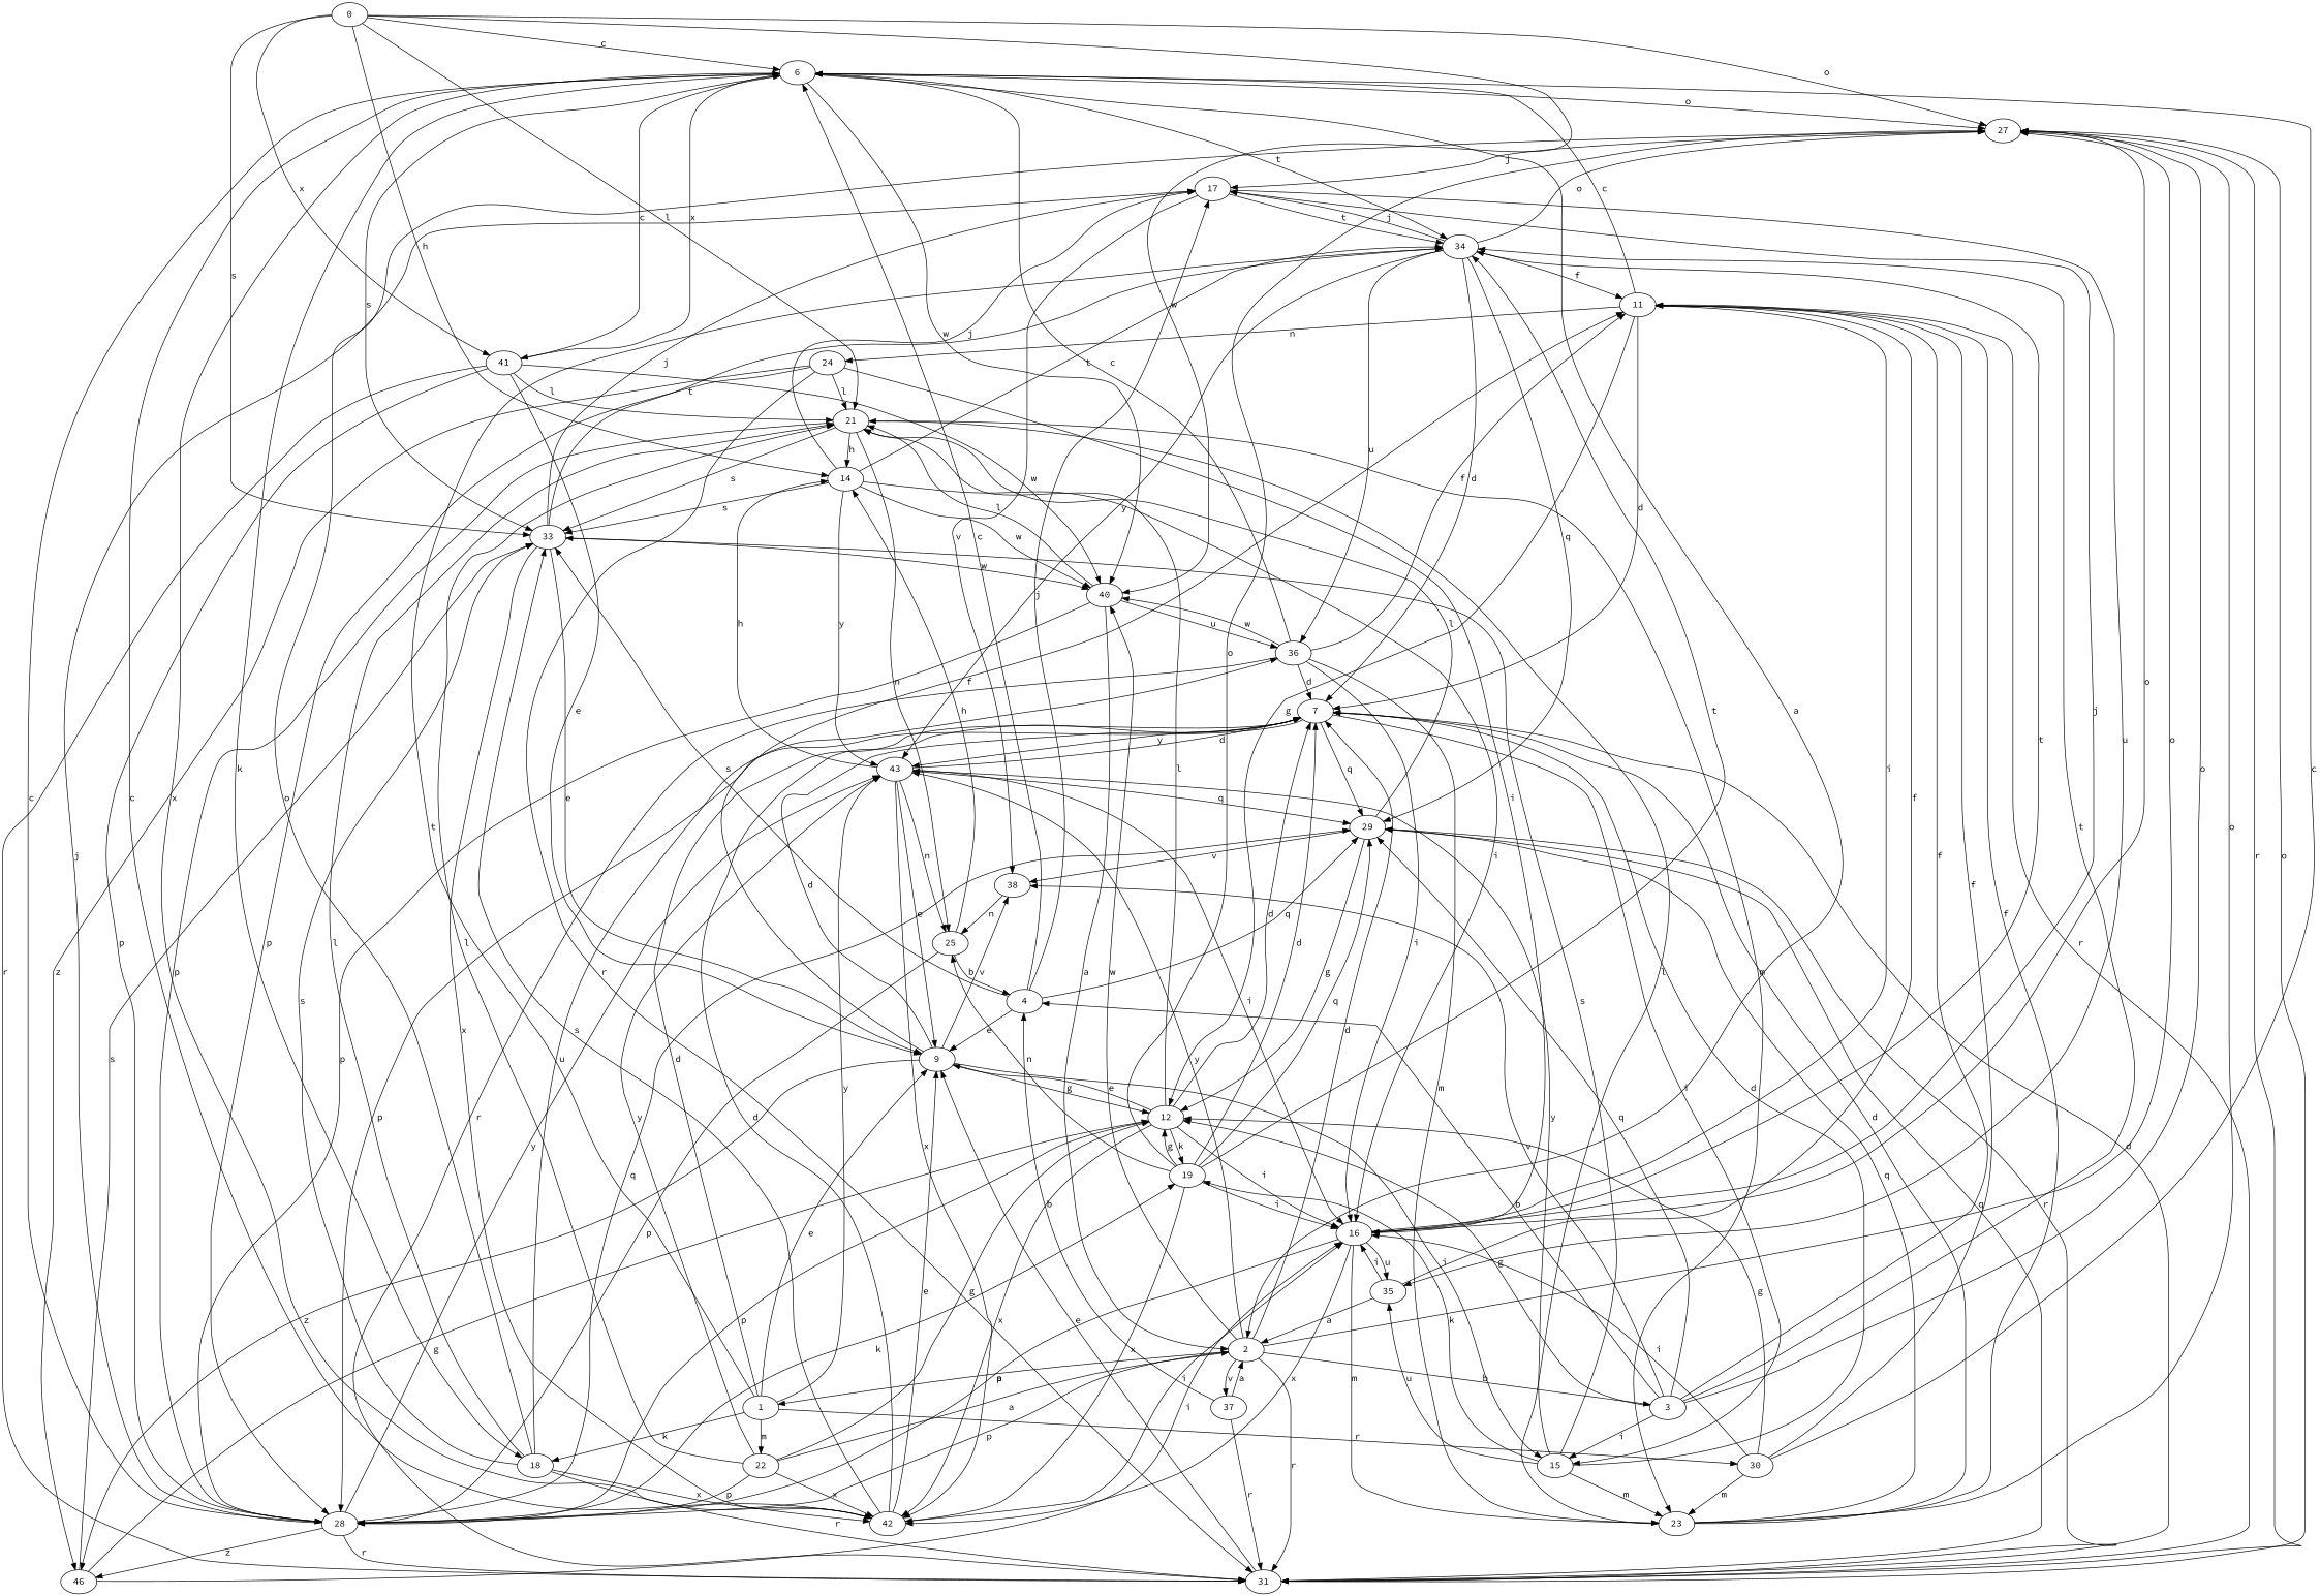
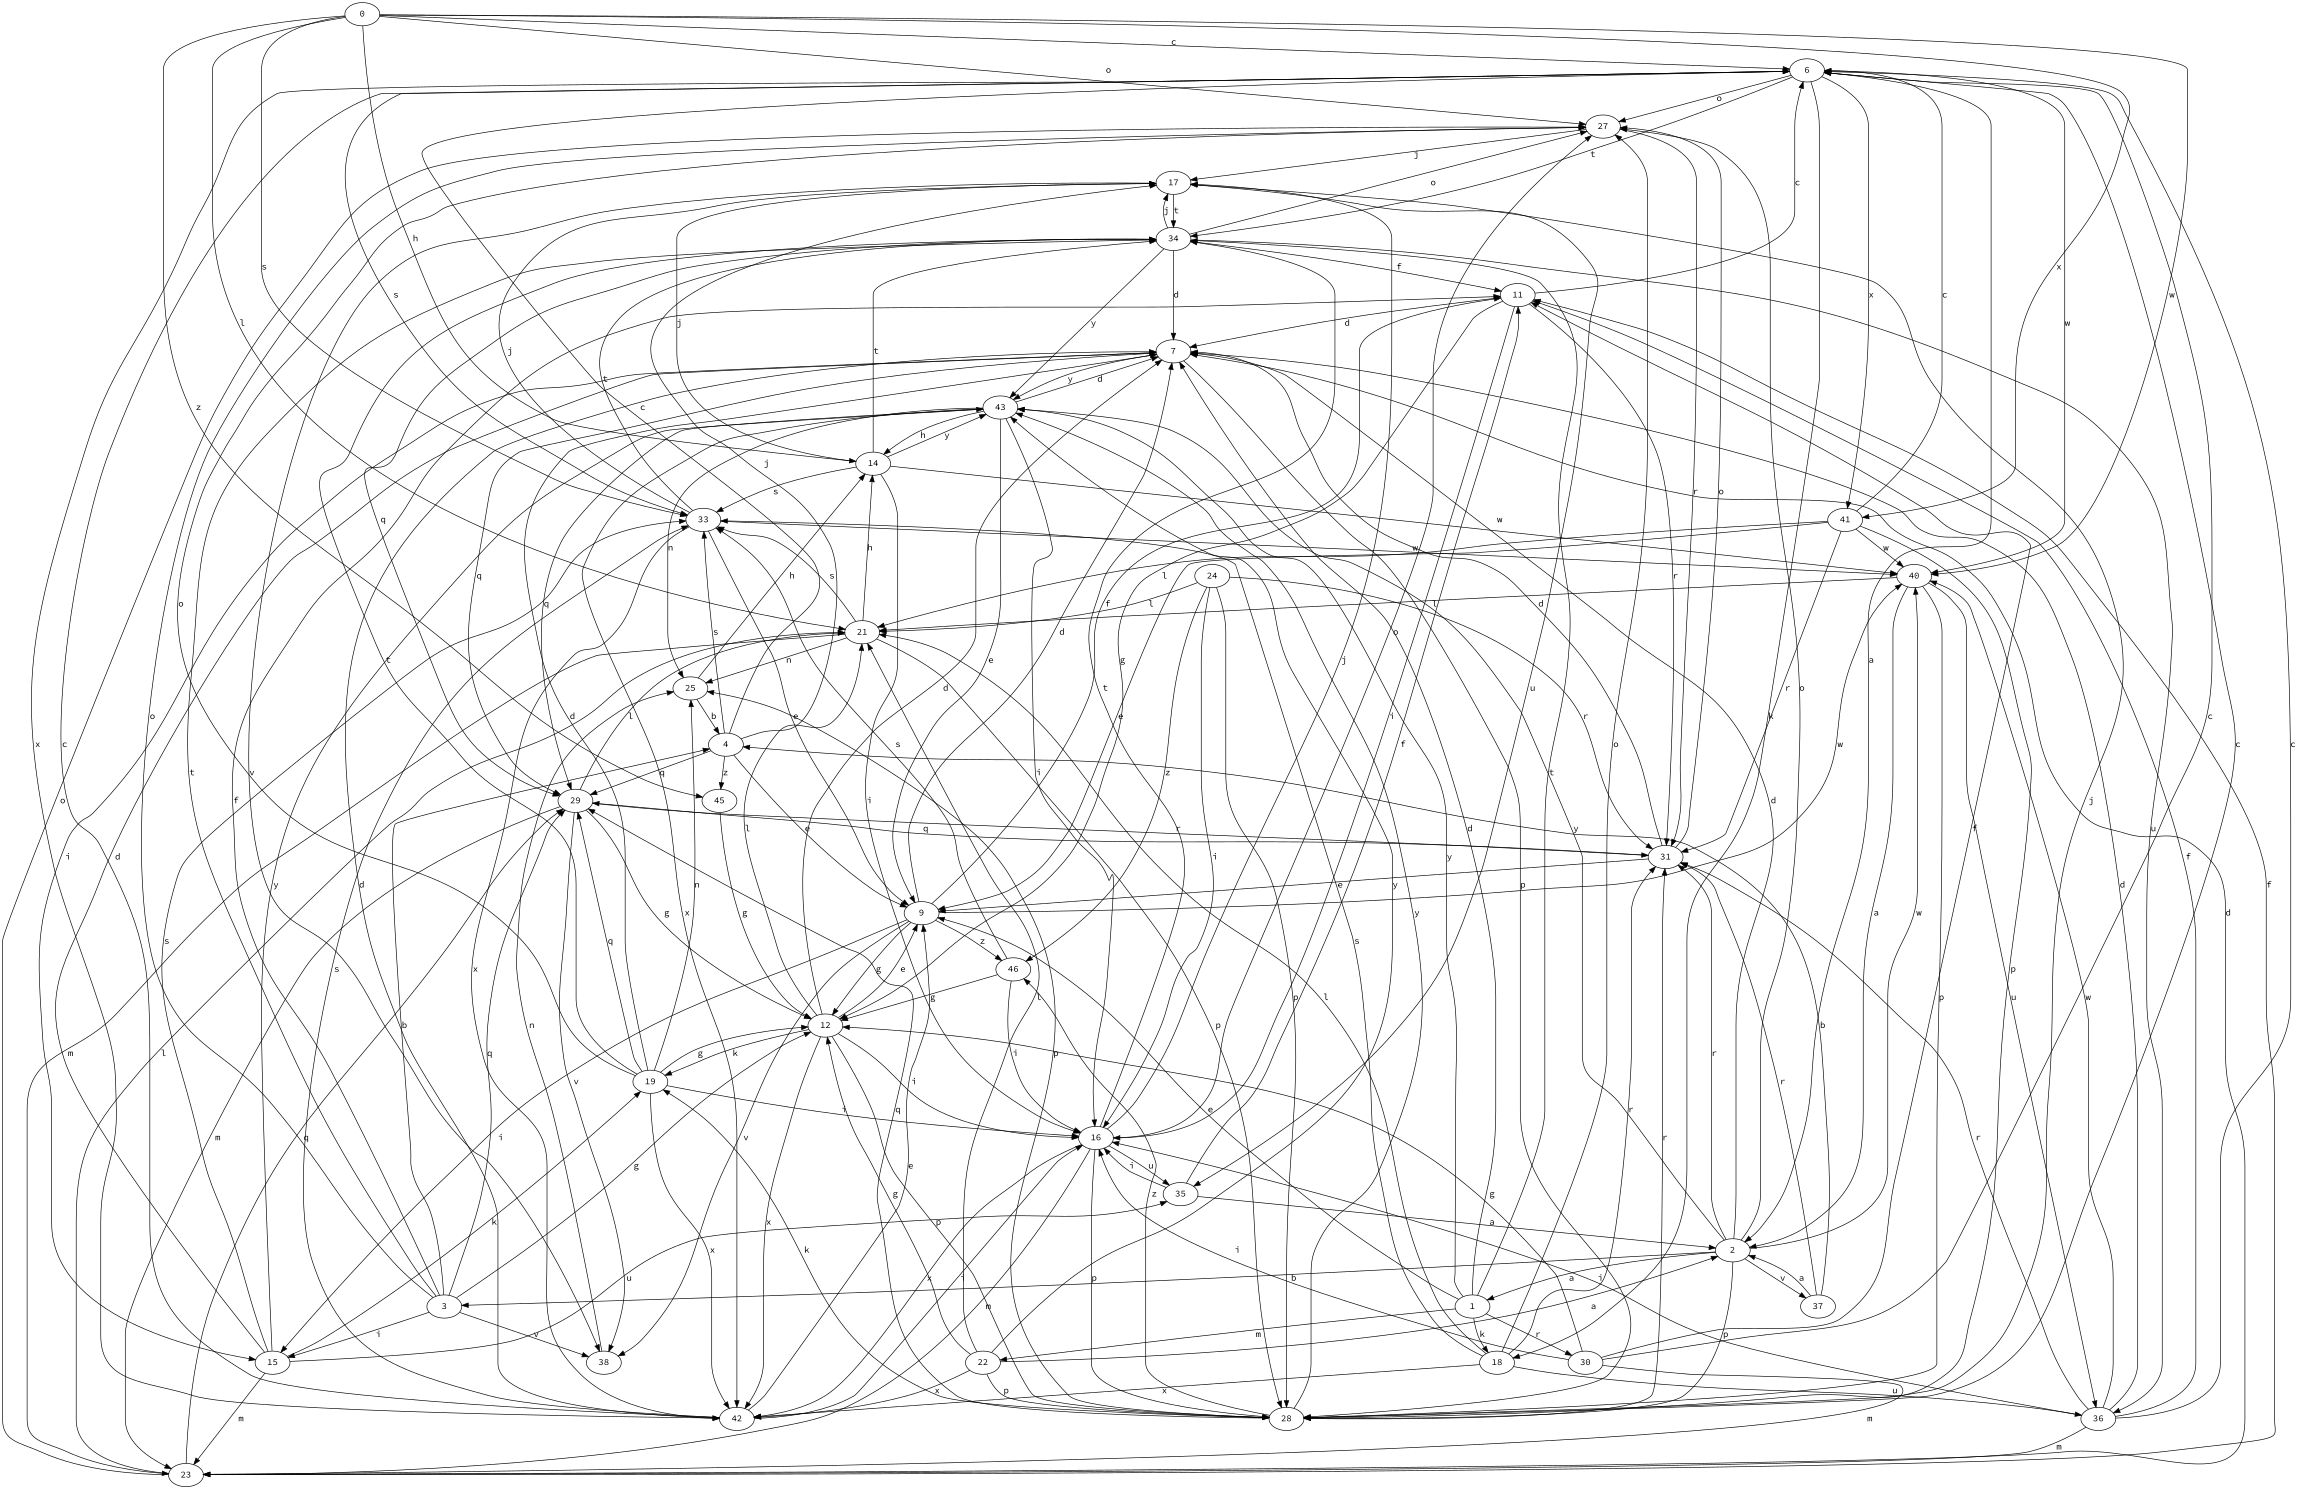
  strict digraph {
    fontname="Source Code Pro"
    node [fontname="Source Code Pro"]
    edge [fontname="Source Code Pro"]
    0
    6
    14
    21
    27
    33
    40
    41
+   45
    18
    34
    2
    42
    17
    43
    16
    28
    23
    25
    31
    9
    36
    12
    1
    7
    22
    30
    15
    29
    11
    38
    46
    35
    3
    37
    4
    19
    24
    0 -> 6 [label=c]
    0 -> 14 [label=h]
    0 -> 21 [label=l]
    0 -> 27 [label=o]
    0 -> 33 [label=s]
    0 -> 40 [label=w]
    0 -> 41 [label=x]
+   0 -> 45 [label=z]
    6 -> 27 [label=o]
    6 -> 33 [label=s]
    6 -> 40 [label=w]
    6 -> 41 [label=x]
    6 -> 18 [label=k]
    6 -> 34 [label=t]
    6 -> 2 [label=a]
    6 -> 42 [label=x]
    14 -> 33 [label=s]
    14 -> 40 [label=w]
    14 -> 34 [label=t]
    14 -> 17 [label=j]
    14 -> 43 [label=y]
    14 -> 16 [label=i]
    21 -> 14 [label=h]
    21 -> 33 [label=s]
    21 -> 28 [label=p]
    21 -> 23 [label=m]
    21 -> 25 [label=n]
    27 -> 17 [label=j]
    27 -> 31 [label=r]
    33 -> 40 [label=w]
    33 -> 34 [label=t]
    33 -> 42 [label=x]
    33 -> 17 [label=j]
    33 -> 9 [label=e]
    40 -> 21 [label=l]
    40 -> 2 [label=a]
    40 -> 28 [label=p]
    40 -> 36 [label=u]
    41 -> 6 [label=c]
    41 -> 21 [label=l]
    41 -> 40 [label=w]
    41 -> 28 [label=p]
    41 -> 31 [label=r]
    41 -> 9 [label=e]
+   45 -> 12 [label=g]
    18 -> 21 [label=l]
    18 -> 27 [label=o]
    18 -> 33 [label=s]
    18 -> 42 [label=x]
    18 -> 31 [label=r]
    18 -> 36 [label=u]
    34 -> 27 [label=o]
    34 -> 17 [label=j]
    34 -> 43 [label=y]
    34 -> 36 [label=u]
    34 -> 7 [label=d]
    34 -> 29 [label=q]
    34 -> 11 [label=f]
    2 -> 27 [label=o]
    2 -> 40 [label=w]
    2 -> 43 [label=y]
    2 -> 28 [label=p]
    2 -> 31 [label=r]
    2 -> 1 [label=a]
    2 -> 7 [label=d]
    2 -> 3 [label=b]
    2 -> 37 [label=v]
    42 -> 6 [label=c]
    42 -> 33 [label=s]
    42 -> 16 [label=i]
    42 -> 9 [label=e]
    42 -> 7 [label=d]
    17 -> 34 [label=t]
    17 -> 38 [label=v]
    17 -> 35 [label=u]
    43 -> 14 [label=h]
    43 -> 42 [label=x]
    43 -> 16 [label=i]
    43 -> 25 [label=n]
    43 -> 9 [label=e]
    43 -> 7 [label=d]
    43 -> 29 [label=q]
    16 -> 27 [label=o]
    16 -> 34 [label=t]
    16 -> 42 [label=x]
    16 -> 17 [label=j]
    16 -> 28 [label=p]
    16 -> 23 [label=m]
    16 -> 35 [label=u]
    28 -> 6 [label=c]
    28 -> 17 [label=j]
    28 -> 43 [label=y]
    28 -> 31 [label=r]
    28 -> 29 [label=q]
    28 -> 46 [label=z]
    28 -> 19 [label=k]
    23 -> 21 [label=l]
    23 -> 27 [label=o]
    23 -> 7 [label=d]
    23 -> 29 [label=q]
    23 -> 11 [label=f]
    25 -> 14 [label=h]
-   25 -> 28 [label=p]
+   28 -> 25 [label=p]
    25 -> 4 [label=b]
    31 -> 27 [label=o]
    31 -> 9 [label=e]
    31 -> 7 [label=d]
    31 -> 29 [label=q]
+   9 -> 40 [label=w]
    9 -> 12 [label=g]
    9 -> 7 [label=d]
    9 -> 15 [label=i]
    9 -> 11 [label=f]
    9 -> 38 [label=v]
    9 -> 46 [label=z]
    36 -> 6 [label=c]
    36 -> 40 [label=w]
    36 -> 16 [label=i]
    36 -> 23 [label=m]
    36 -> 31 [label=r]
    36 -> 7 [label=d]
    36 -> 11 [label=f]
    12 -> 21 [label=l]
    12 -> 42 [label=x]
    12 -> 16 [label=i]
    12 -> 28 [label=p]
    12 -> 9 [label=e]
    12 -> 7 [label=d]
    12 -> 19 [label=k]
    1 -> 18 [label=k]
    1 -> 34 [label=t]
    1 -> 43 [label=y]
    1 -> 9 [label=e]
    1 -> 7 [label=d]
    1 -> 22 [label=m]
    1 -> 30 [label=r]
    7 -> 43 [label=y]
    7 -> 28 [label=p]
    7 -> 15 [label=i]
    7 -> 29 [label=q]
    22 -> 21 [label=l]
    22 -> 2 [label=a]
    22 -> 42 [label=x]
    22 -> 43 [label=y]
    22 -> 28 [label=p]
    22 -> 12 [label=g]
    30 -> 6 [label=c]
    30 -> 16 [label=i]
    30 -> 23 [label=m]
    30 -> 12 [label=g]
    30 -> 11 [label=f]
    15 -> 33 [label=s]
    15 -> 43 [label=y]
    15 -> 23 [label=m]
    15 -> 7 [label=d]
    15 -> 35 [label=u]
    15 -> 19 [label=k]
    29 -> 21 [label=l]
+   29 -> 23 [label=m]
    29 -> 31 [label=r]
    29 -> 12 [label=g]
    29 -> 38 [label=v]
    11 -> 6 [label=c]
    11 -> 16 [label=i]
    11 -> 31 [label=r]
    11 -> 12 [label=g]
    11 -> 7 [label=d]
-   11 -> 24 [label=n]
    38 -> 25 [label=n]
    46 -> 33 [label=s]
    46 -> 16 [label=i]
    46 -> 12 [label=g]
    35 -> 2 [label=a]
    35 -> 16 [label=i]
    35 -> 11 [label=f]
    3 -> 27 [label=o]
    3 -> 34 [label=t]
    3 -> 12 [label=g]
    3 -> 15 [label=i]
    3 -> 29 [label=q]
    3 -> 11 [label=f]
    3 -> 38 [label=v]
    3 -> 4 [label=b]
    37 -> 2 [label=a]
    37 -> 31 [label=r]
    37 -> 4 [label=b]
    4 -> 6 [label=c]
    4 -> 33 [label=s]
+   4 -> 45 [label=z]
    4 -> 17 [label=j]
    4 -> 9 [label=e]
    4 -> 29 [label=q]
    19 -> 27 [label=o]
    19 -> 34 [label=t]
    19 -> 42 [label=x]
    19 -> 16 [label=i]
    19 -> 25 [label=n]
    19 -> 12 [label=g]
    19 -> 7 [label=d]
    19 -> 29 [label=q]
    24 -> 21 [label=l]
    24 -> 16 [label=i]
    24 -> 28 [label=p]
    24 -> 31 [label=r]
    24 -> 46 [label=z]
  }
